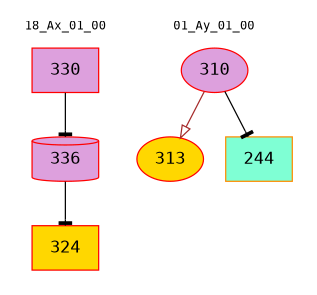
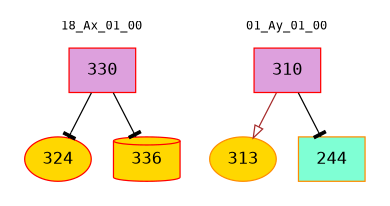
  digraph {
    fontname="DejaVu Sans Mono"
    node [color=red fillcolor=gold fontname="DejaVu Sans Mono" shape=box style=filled]
    edge [arrowhead=tee color=black fontname="DejaVu Sans Mono"]
    n1 [fillcolor=plum label=330]
-   n2 [label=324]
-   n3 [fillcolor=plum label=336 shape=cylinder]
-   n4 [fillcolor=plum label=310 shape=ellipse]
-   n5 [label=313 shape=ellipse]
+   n2 [label=324 shape=ellipse]
+   n3 [label=336 shape=cylinder]
+   n4 [fillcolor=plum label=310]
+   n5 [color=darkorange label=313 shape=ellipse]
    n6 [color=darkorange fillcolor=aquamarine label=244]
    subgraph cluster_1 {
      color=white
      fontsize=10
      label="18_Ax_01_00"
      n1
      n2
      n3
    }
    subgraph cluster_2 {
      color=white
      fontsize=10
      label="01_Ay_01_00"
      n4
      n5
      n6
    }
-   n3 -> n2
+   n1 -> n2
    n1 -> n3
    n4 -> n5 [arrowhead=onormal color=brown]
    n4 -> n6
  }
